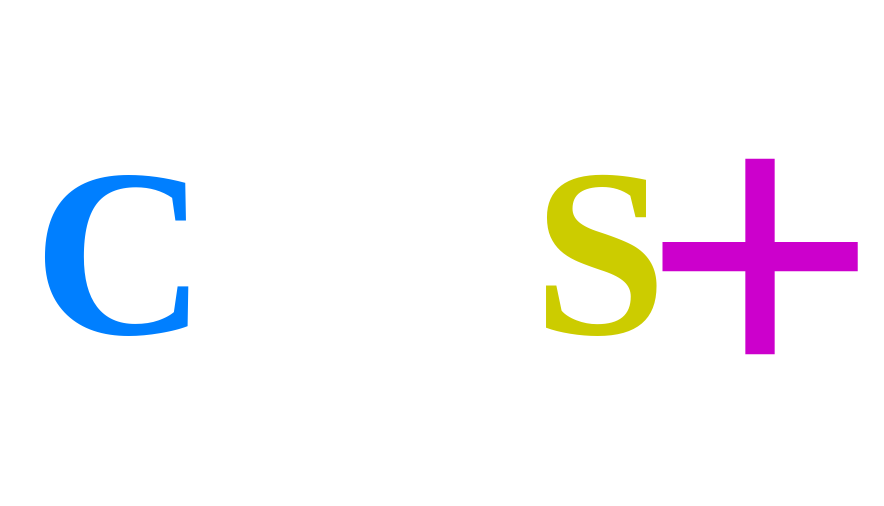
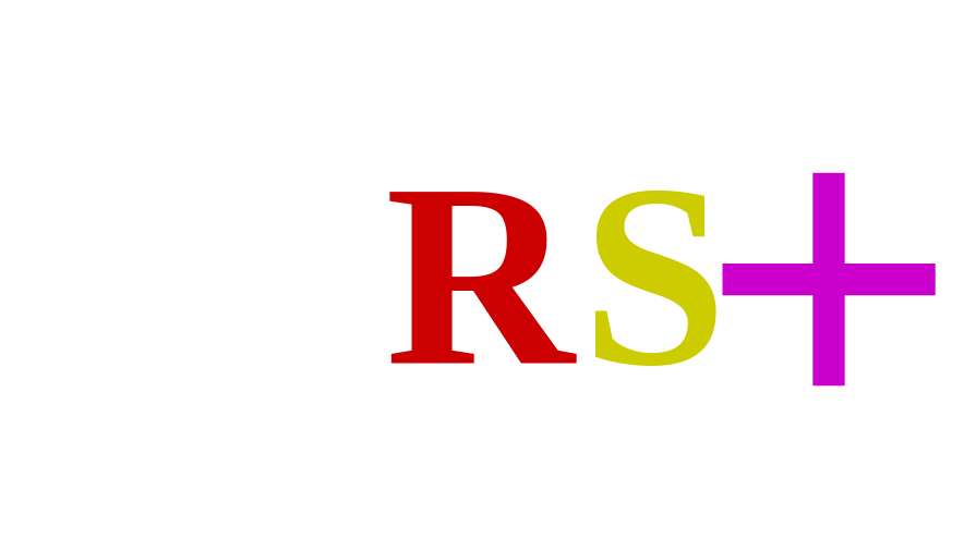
  <mxCell id="0" />
  <mxCell id="1" parent="0" />
- <mxCell id="2" value="C" style="text;html=1;align=center;verticalAlign=middle;whiteSpace=wrap;rounded=0;fontSize=120;fontFamily=Raleway;fontStyle=1;fontColor=#007FFF;fontSource=https%3A%2F%2Ffonts.googleapis.com%2Fcss%3Ffamily%3DRaleway;" parent="1" vertex="1"><mxGeometry x="20" y="20" width="80" height="80" as="geometry" /></mxCell>
+ <mxCell id="3" value="R" style="text;html=1;align=center;verticalAlign=middle;whiteSpace=wrap;rounded=0;fontSize=120;fontFamily=Raleway;fontStyle=1;fontColor=#CC0000;fontSource=https%3A%2F%2Ffonts.googleapis.com%2Fcss%3Ffamily%3DRaleway;" parent="1" vertex="1"><mxGeometry x="180" y="20" width="80" height="80" as="geometry" /></mxCell>
  <mxCell id="4" value="S" style="text;html=1;align=center;verticalAlign=middle;whiteSpace=wrap;rounded=0;fontSize=120;fontFamily=Raleway;fontStyle=1;fontColor=#CCCC00;fontSource=https%3A%2F%2Ffonts.googleapis.com%2Fcss%3Ffamily%3DRaleway;" parent="1" vertex="1"><mxGeometry x="260" y="20" width="80" height="80" as="geometry" /></mxCell>
  <mxCell id="5" value="+" style="text;html=1;align=center;verticalAlign=middle;whiteSpace=wrap;rounded=0;fontSize=210;fontFamily=Raleway;fontStyle=1;fontColor=#CC00CC;strokeWidth=1;fillColor=none;fontSource=https%3A%2F%2Ffonts.googleapis.com%2Fcss%3Ffamily%3DRaleway;" parent="1" vertex="1"><mxGeometry x="340" y="20" width="80" height="80" as="geometry" /></mxCell>
